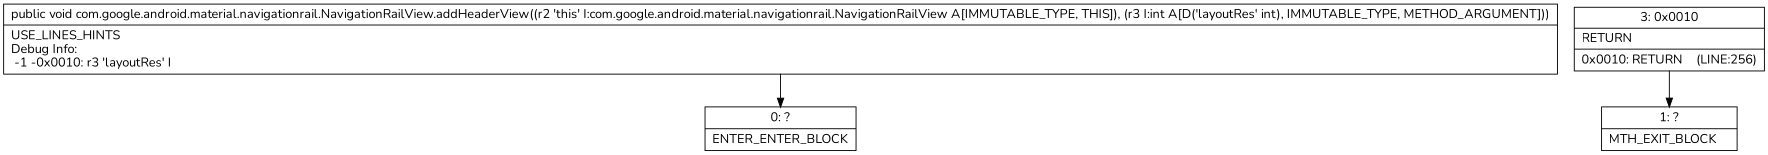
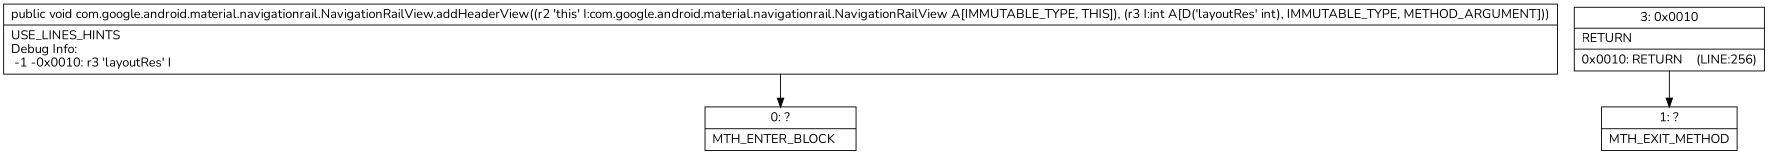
  digraph {
    fontname=Nunito
    node [fontname=Nunito shape=record]
    edge [fontname=Nunito]
-   n1 [label="{0\:\ ?|ENTER_ENTER_BLOCK\l}"]
+   n1 [label="{0\:\ ?|MTH_ENTER_BLOCK\l}"]
    n2 [label="{3\:\ 0x0010|RETURN\l|0x0010: RETURN    (LINE:256)\l}"]
-   n3 [label="{1\:\ ?|MTH_EXIT_BLOCK\l}"]
+   n3 [label="{1\:\ ?|MTH_EXIT_METHOD\l}"]
    n4 [label="{public void com.google.android.material.navigationrail.NavigationRailView.addHeaderView((r2 'this' I:com.google.android.material.navigationrail.NavigationRailView A[IMMUTABLE_TYPE, THIS]), (r3 I:int A[D('layoutRes' int), IMMUTABLE_TYPE, METHOD_ARGUMENT]))  | USE_LINES_HINTS\lDebug Info:\l  \-1 \-0x0010: r3 'layoutRes' I\l}"]
    n2 -> n3
    n4 -> n1
  }
